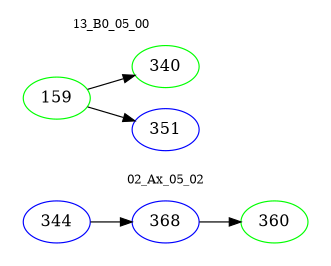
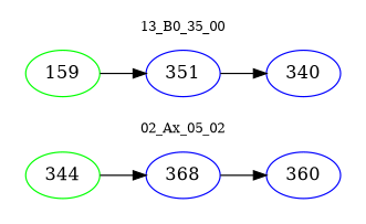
  digraph {
    rankdir=LR
    node [color=blue]
    edge [color=black]
-   n1 [label=344]
+   n1 [color=green label=344]
    n2 [label=368]
-   n3 [color=green label=360]
+   n3 [label=360]
    n4 [color=green label=159]
    n5 [label=351]
-   n6 [color=green label=340]
+   n6 [label=340]
    subgraph cluster_1 {
      color=white
      fontsize=10
      label="02_Ax_05_02"
      n1
      n2
      n3
    }
    subgraph cluster_2 {
      color=white
      fontsize=10
-     label="13_B0_05_00"
+     label="13_B0_35_00"
      n4
      n5
      n6
    }
    n1 -> n2
    n2 -> n3
    n4 -> n5
-   n4 -> n6
+   n5 -> n6
  }
